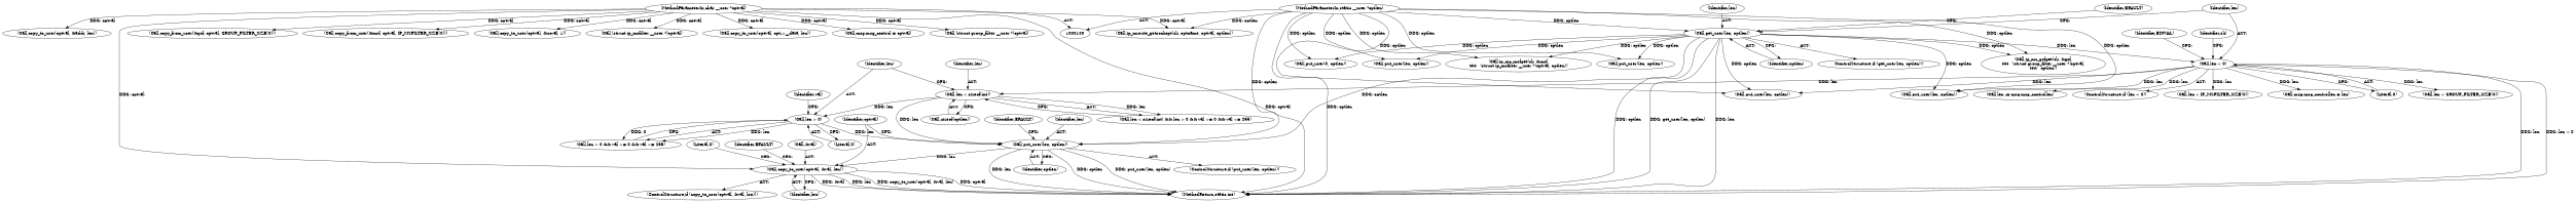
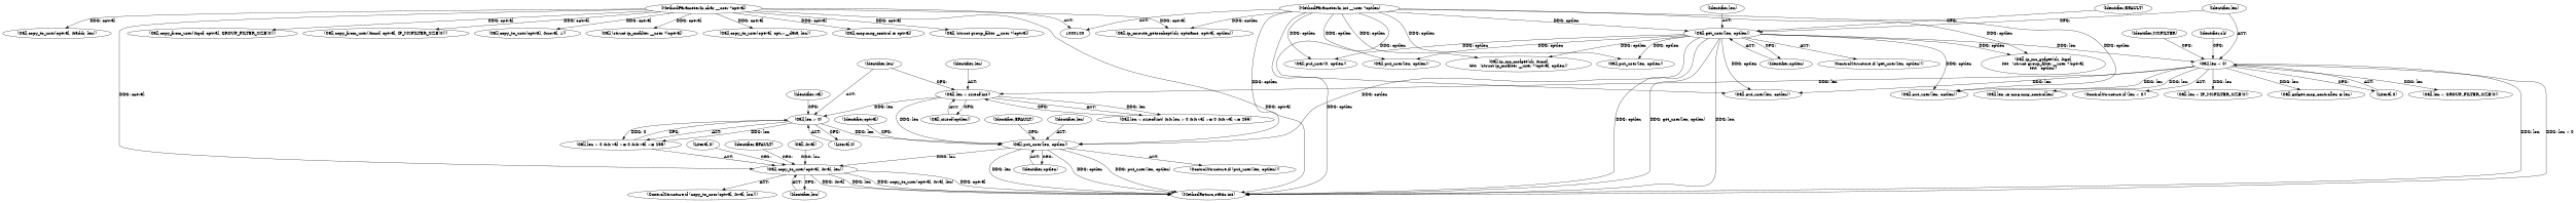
  digraph {
    n1 [label="(Call,copy_to_user(optval, &val, len))"]
    n2 [label="(MethodReturn,static int)"]
    n3 [label="(ControlStructure,if (copy_to_user(optval, &val, len)))"]
    n4 [label="(Identifier,len)"]
    n5 [label="(MethodParameterIn,char __user *optval)"]
    n6 [label="(Call,msg.msg_control = optval)"]
    n7 [label="(Call,(struct group_filter __user *)optval)"]
    n8 [label="(Call,copy_to_user(optval, &addr, len))"]
    n9 [label="(Call,copy_from_user(&gsf, optval, GROUP_FILTER_SIZE(0)))"]
    n10 [label="(Call,ip_mroute_getsockopt(sk, optname, optval, optlen))"]
    n11 [label="(Call,copy_from_user(&msf, optval, IP_MSFILTER_SIZE(0)))"]
    n12 [label="(Call,copy_to_user(optval, &ucval, 1))"]
    n13 [label="(Call,(struct ip_msfilter __user *)optval)"]
    n14 [label="(Call,copy_to_user(optval, opt->__data, len))"]
    1000100
    n16 [label="(Call,put_user(len, optlen))"]
    n17 [label="(ControlStructure,if (put_user(len, optlen)))"]
    n18 [label="(Identifier,optlen)"]
    n19 [label="(Call,len < sizeof(int))"]
    n20 [label="(Call,len > 0)"]
    n21 [label="(Call,sizeof(optlen))"]
    n22 [label="(Call,len < sizeof(int) && len > 0 && val >= 0 && val <= 255)"]
    n23 [label="(Call,len > 0 && val >= 0 && val <= 255)"]
    n24 [label="(Literal,0)"]
    n25 [label="(Call,len < 0)"]
-   n26 [label="(Call,msg.msg_controllen = len)"]
+   n26 [label="(Call,gsfget.msg_controllen = len)"]
    n27 [label="(Call,put_user(len, optlen))"]
    n28 [label="(Literal,0)"]
    n29 [label="(Call,len < GROUP_FILTER_SIZE(0))"]
    n30 [label="(Call,put_user(len, optlen))"]
    n31 [label="(Call,len -= msg.msg_controllen)"]
    n32 [label="(ControlStructure,if (len < 0))"]
    n33 [label="(Call,len < IP_MSFILTER_SIZE(0))"]
    n34 [label="(Call,get_user(len, optlen))"]
    n35 [label="(Call,put_user(len, optlen))"]
    n36 [label="(Call,ip_mc_gsfget(sk, &gsf,\n\t\t\t\t   (struct group_filter __user *)optval,\n\t\t\t\t   optlen))"]
    n37 [label="(Identifier,optlen)"]
    n38 [label="(Call,put_user(0, optlen))"]
    n39 [label="(Call,put_user(len, optlen))"]
    n40 [label="(ControlStructure,if (get_user(len, optlen)))"]
    n41 [label="(Call,ip_mc_msfget(sk, &msf,\n\t\t\t\t   (struct ip_msfilter __user *)optval, optlen))"]
-   n42 [label="(MethodParameterIn,static __user *optlen)"]
+   n42 [label="(MethodParameterIn,int __user *optlen)"]
    n43 [label="(Identifier,optval)"]
    n44 [label="(Identifier,EFAULT)"]
    n45 [label="(Literal,0)"]
    n46 [label="(Identifier,EFAULT)"]
    n47 [label="(Call,&val)"]
    n48 [label="(Identifier,EFAULT)"]
    n49 [label="(Identifier,val)"]
    n50 [label="(Identifier,len)"]
    n51 [label="(Identifier,len)"]
    n52 [label="(Identifier,sk)"]
    n53 [label="(Identifier,len)"]
    n54 [label="(Identifier,len)"]
    n55 [label="(Identifier,len)"]
-   n56 [label="(Identifier,EINVAL)"]
+   n56 [label="(Identifier,MSFILTER)"]
    n1 -> n2 [label="DDG: len"]
    n1 -> n2 [label="DDG: copy_to_user(optval, &val, len)"]
    n1 -> n2 [label="DDG: optval"]
    n1 -> n2 [label="DDG: &val"]
    n1 -> n3 [label="AST: "]
    n1 -> n4 [label="CFG: "]
    n4 -> n1 [label="AST: "]
    n5 -> n1 [label="DDG: optval"]
    n5 -> n2 [label="DDG: optval"]
    n5 -> n6 [label="DDG: optval"]
    n5 -> n7 [label="DDG: optval"]
    n5 -> n8 [label="DDG: optval"]
    n5 -> n9 [label="DDG: optval"]
    n5 -> n10 [label="DDG: optval"]
    n5 -> n11 [label="DDG: optval"]
    n5 -> n12 [label="DDG: optval"]
    n5 -> n13 [label="DDG: optval"]
    n5 -> n14 [label="DDG: optval"]
    n5 -> 1000100 [label="AST: "]
    n16 -> n1 [label="DDG: len"]
    n16 -> n2 [label="DDG: put_user(len, optlen)"]
    n16 -> n2 [label="DDG: len"]
    n16 -> n2 [label="DDG: optlen"]
    n16 -> n17 [label="AST: "]
    n16 -> n18 [label="CFG: "]
    n18 -> n16 [label="AST: "]
    n19 -> n16 [label="DDG: len"]
    n19 -> n20 [label="DDG: len"]
    n19 -> n21 [label="CFG: "]
    n19 -> n22 [label="AST: "]
    n19 -> n22 [label="DDG: len"]
    n20 -> n16 [label="DDG: len"]
    n20 -> n23 [label="AST: "]
    n20 -> n23 [label="DDG: len"]
    n20 -> n23 [label="DDG: 0"]
    n20 -> n24 [label="CFG: "]
    n21 -> n19 [label="AST: "]
    n22 -> n19 [label="CFG: "]
    n23 -> n20 [label="CFG: "]
    n24 -> n20 [label="AST: "]
    n25 -> n2 [label="DDG: len"]
    n25 -> n2 [label="DDG: len < 0"]
    n25 -> n19 [label="DDG: len"]
    n25 -> n26 [label="DDG: len"]
    n25 -> n27 [label="DDG: len"]
    n25 -> n28 [label="CFG: "]
    n25 -> n29 [label="DDG: len"]
    n25 -> n30 [label="DDG: len"]
    n25 -> n31 [label="DDG: len"]
    n25 -> n32 [label="AST: "]
    n25 -> n33 [label="DDG: len"]
    n28 -> n25 [label="AST: "]
    n34 -> n2 [label="DDG: len"]
    n34 -> n2 [label="DDG: optlen"]
    n34 -> n2 [label="DDG: get_user(len, optlen)"]
    n34 -> n16 [label="DDG: optlen"]
    n34 -> n25 [label="DDG: len"]
    n34 -> n27 [label="DDG: optlen"]
    n34 -> n30 [label="DDG: optlen"]
    n34 -> n35 [label="DDG: optlen"]
    n34 -> n36 [label="DDG: optlen"]
    n34 -> n37 [label="CFG: "]
    n34 -> n38 [label="DDG: optlen"]
    n34 -> n39 [label="DDG: optlen"]
    n34 -> n40 [label="AST: "]
    n34 -> n41 [label="DDG: optlen"]
    n37 -> n34 [label="AST: "]
    n42 -> n2 [label="DDG: optlen"]
    n42 -> n10 [label="DDG: optlen"]
    n42 -> 1000100 [label="AST: "]
    n42 -> n16 [label="DDG: optlen"]
    n42 -> n27 [label="DDG: optlen"]
    n42 -> n30 [label="DDG: optlen"]
    n42 -> n34 [label="DDG: optlen"]
    n42 -> n35 [label="DDG: optlen"]
    n42 -> n36 [label="DDG: optlen"]
    n42 -> n38 [label="DDG: optlen"]
    n42 -> n39 [label="DDG: optlen"]
    n42 -> n41 [label="DDG: optlen"]
-   n43 -> n1 [label="AST: "]
+   n23 -> n1 [label="AST: "]
    n43 -> n16 [label="CFG: "]
    n44 -> n16 [label="CFG: "]
    n45 -> n1 [label="CFG: "]
    n46 -> n1 [label="CFG: "]
-   n47 -> n1 [label="AST: "]
+   n47 -> n1 [label="DDG: len"]
    n48 -> n34 [label="CFG: "]
    n49 -> n20 [label="CFG: "]
    n50 -> n19 [label="CFG: "]
    n50 -> n20 [label="AST: "]
    n51 -> n19 [label="AST: "]
    n52 -> n25 [label="CFG: "]
    n53 -> n25 [label="AST: "]
    n53 -> n34 [label="CFG: "]
    n54 -> n34 [label="AST: "]
    n55 -> n16 [label="AST: "]
    n56 -> n25 [label="CFG: "]
  }
